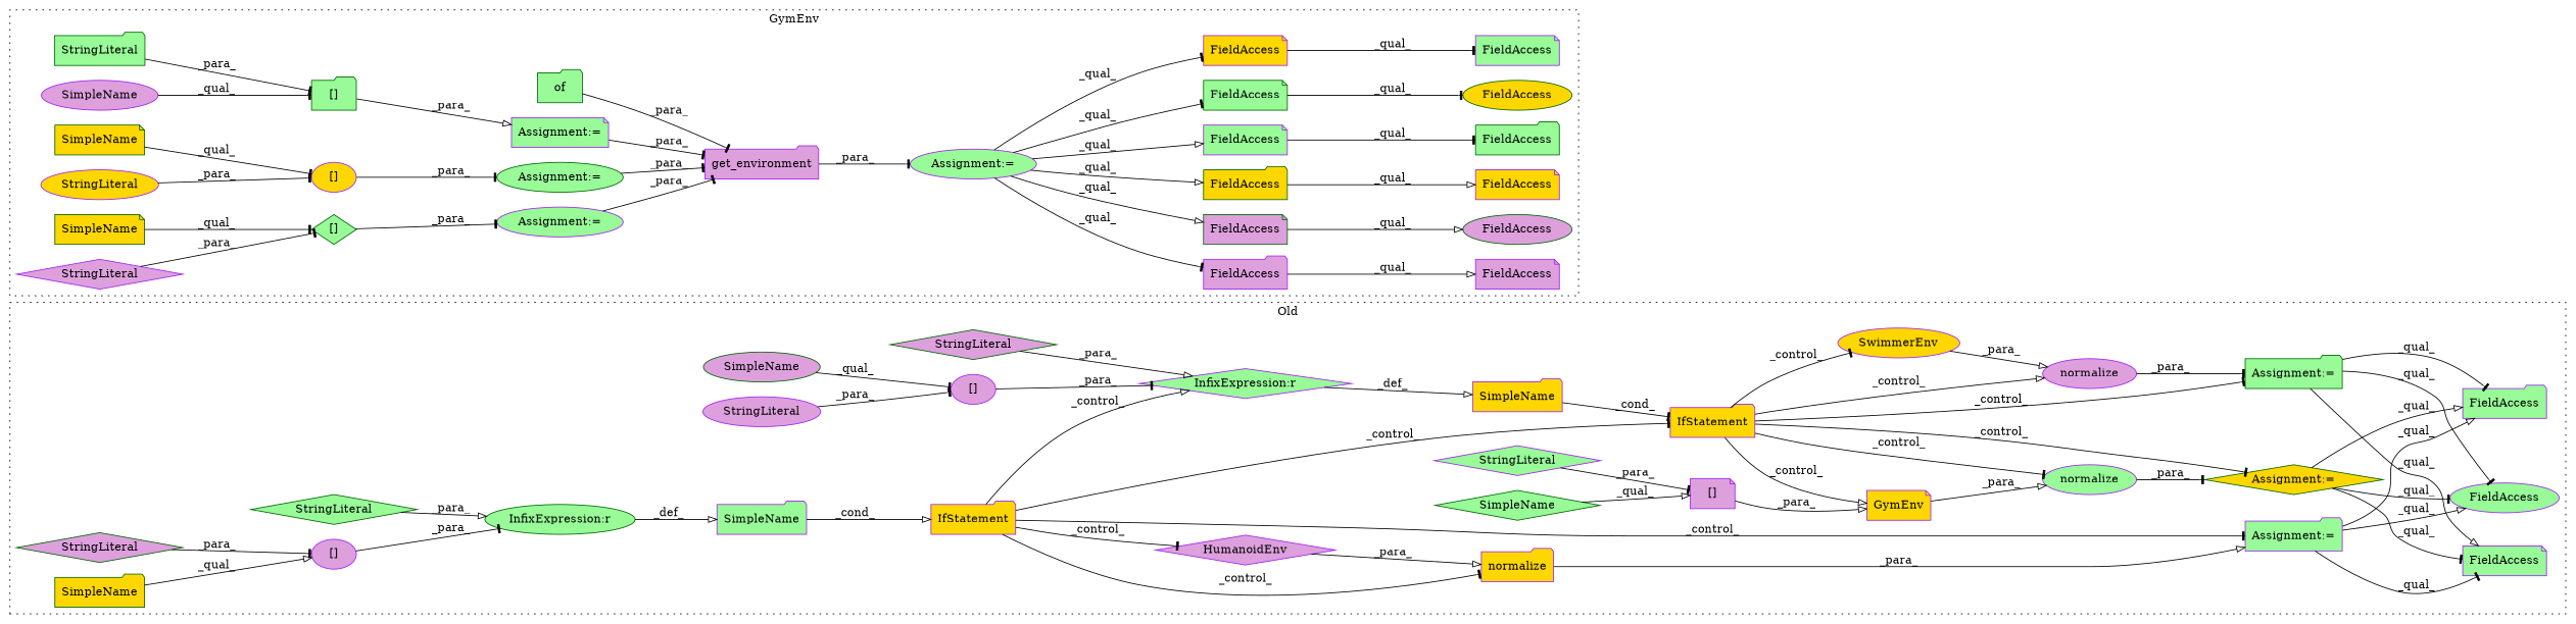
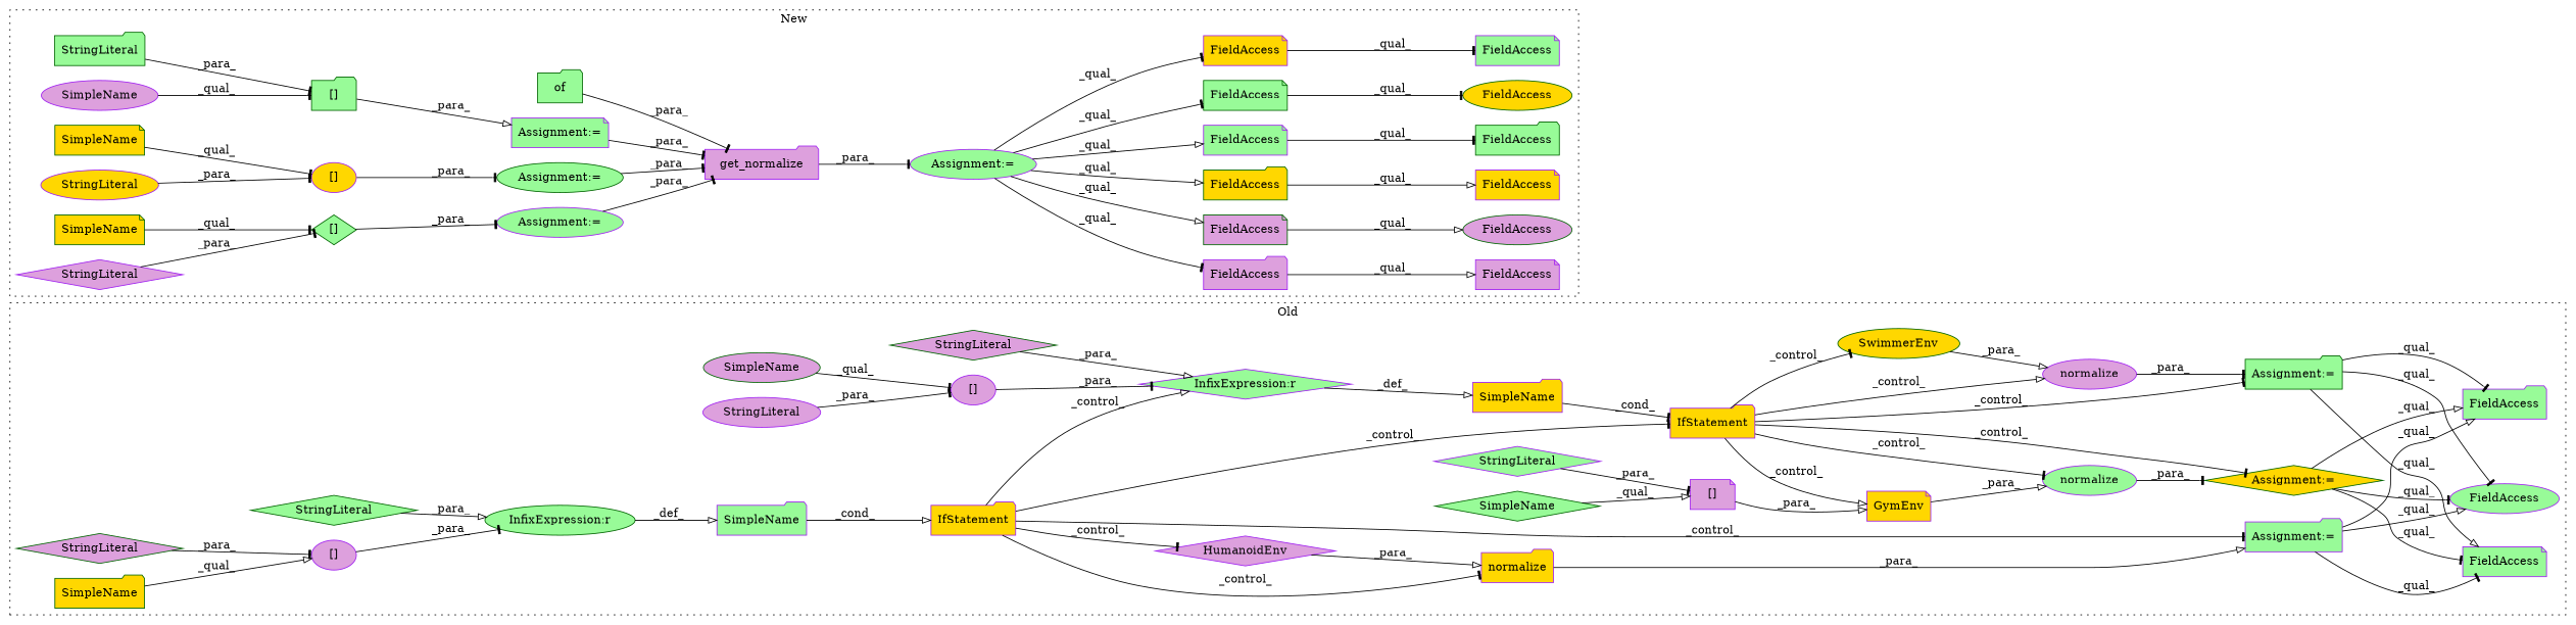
  digraph {
    rankdir=LR
    node [a=22 color=purple fillcolor=palegreen l=1 shape=ellipse style=filled]
    edge [arrowhead=tee]
    n1 [a=32 fillcolor=gold l="7,1" label=GymEnv s="2802,2828" shape=note]
    n2 [a=42 label=SimpleName shape=folder l=""]
-   n3 [a=32 fillcolor=gold l=12 label=SwimmerEnv s=2753]
+   n3 [a=32 color=darkgreen fillcolor=gold l=12 label=SwimmerEnv s=2753]
    n4 [a=2 fillcolor=plum l="8,1" label="[]" s="2809,2827" shape=note]
    n5 [a=42 fillcolor=gold label=SimpleName shape=folder l=""]
    n6 [a=45 l=10 label=StringLiteral s=2817 shape=diamond]
    n7 [a=27 l=4 label="InfixExpression:r" s=2710 shape=diamond]
    n8 [a=2 fillcolor=plum l="8,1" label="[]" s="2691,2709"]
    n9 [a=45 color=darkgreen fillcolor=plum l=15 label=StringLiteral s=2714 shape=diamond]
    n10 [a=45 fillcolor=plum l=10 label=StringLiteral s=2699]
    n11 [a=27 color=darkgreen l=4 label="InfixExpression:r" s=2611]
    n12 [a=2 fillcolor=plum l="8,1" label="[]" s="2592,2610"]
    n13 [a=45 color=darkgreen fillcolor=plum l=10 label=StringLiteral s=2600 shape=diamond]
    n14 [a=45 color=darkgreen l=16 label=StringLiteral s=2615 shape=diamond]
    n15 [a=32 fillcolor=plum l=13 label=HumanoidEnv s=2655 shape=diamond]
    n16 [l=8 label=FieldAccess s=3254 shape=folder]
    n17 [a=32 fillcolor=gold l="10,1" label=normalize s="2645,2668" shape=folder]
    n18 [a=25 fillcolor=gold l="4,2" label=IfStatement s="2687,2729" shape=folder]
    n19 [a=32 l="10,1" label=normalize s="2792,2829"]
    n20 [a=25 fillcolor=gold l="4,2" label=IfStatement s="2588,2631" shape=folder]
    n21 [a=32 fillcolor=plum l="10,1" label=normalize s="2743,2765"]
    n22 [a=7 color=darkgreen fillcolor=gold label="Assignment:=" s=2791 shape=diamond]
    n23 [a=7 label="Assignment:=" s=2644 shape=folder]
    n24 [a=7 color=darkgreen label="Assignment:=" s=2742 shape=folder]
    n25 [l=8 label=FieldAccess s=2894 shape=note]
    n26 [l=8 label=FieldAccess s=3191]
    n27 [a=42 color=darkgreen fillcolor=gold l=7 label=SimpleName s=2592 shape=folder]
    n28 [a=42 color=darkgreen l=7 label=SimpleName s=2809 shape=diamond]
    n29 [a=42 color=darkgreen fillcolor=plum l=7 label=SimpleName s=2691]
-   n30 [a=32 fillcolor=plum l="16,1" label=get_environment s="2341,2386" shape=folder]
+   n30 [a=32 fillcolor=plum l="16,1" label=get_normalize s="2341,2386" shape=folder]
    n31 [fillcolor=plum l=21 label=FieldAccess s=2784 shape=folder]
    n32 [color=darkgreen fillcolor=plum l=27 label=FieldAccess s=2889]
    n33 [fillcolor=gold l=22 label=FieldAccess s=2917 shape=note]
    n34 [color=darkgreen fillcolor=plum l=21 label=FieldAccess s=2889 shape=note]
    n35 [fillcolor=plum l=27 label=FieldAccess s=2784 shape=note]
    n36 [color=darkgreen fillcolor=gold l=16 label=FieldAccess s=2917 shape=folder]
    n37 [color=darkgreen l=27 label=FieldAccess s=2445 shape=folder]
    n38 [l=21 label=FieldAccess s=2445 shape=note]
    n39 [color=darkgreen fillcolor=gold l=22 label=FieldAccess s=2812]
    n40 [color=darkgreen l=16 label=FieldAccess s=2812 shape=note]
    n41 [l=22 label=FieldAccess s=2473 shape=note]
    n42 [fillcolor=gold l=16 label=FieldAccess s=2473 shape=note]
    n43 [a=32 color=darkgreen l=4 label=of s=2382 shape=folder]
    n44 [a=7 label="Assignment:=" s=2285 shape=note]
    n45 [a=2 color=darkgreen l="8,1" label="[]" s="2286,2300" shape=folder]
    n46 [a=2 color=darkgreen l="8,1" label="[]" s="2187,2205" shape=diamond]
    n47 [a=45 color=darkgreen l=6 label=StringLiteral s=2294 shape=folder]
    n48 [a=2 fillcolor=gold l="8,1" label="[]" s="2314,2330"]
    n49 [a=45 fillcolor=plum l=10 label=StringLiteral s=2195 shape=diamond]
    n50 [a=45 fillcolor=gold l=8 label=StringLiteral s=2322]
    n51 [a=7 label="Assignment:=" s=2340]
    n52 [a=7 color=darkgreen label="Assignment:=" s=2313]
    n53 [a=7 label="Assignment:=" s=2186]
    n54 [a=42 color=darkgreen fillcolor=gold l=7 label=SimpleName s=2314 shape=note]
    n55 [a=42 fillcolor=plum l=7 label=SimpleName s=2286]
    n56 [a=42 color=darkgreen fillcolor=gold l=7 label=SimpleName s=2187 shape=note]
    subgraph cluster_1 {
      label=Old
      style=dotted
      n1
      n2
      n3
      n4
      n5
      n6
      n7
      n8
      n9
      n10
      n11
      n12
      n13
      n14
      n15
      n16
      n17
      n18
      n19
      n20
      n21
      n22
      n23
      n24
      n25
      n26
      n27
      n28
      n29
    }
    subgraph cluster_2 {
-     label=GymEnv
+     label=New
      style=dotted
      n30
      n31
      n32
      n33
      n34
      n35
      n36
      n37
      n38
      n39
      n40
      n41
      n42
      n43
      n44
      n45
      n46
      n47
      n48
      n49
      n50
      n51
      n52
      n53
      n54
      n55
      n56
    }
    n1 -> n19 [arrowhead=onormal label=_para_]
    n2 -> n20 [arrowhead=onormal label=_cond_]
    n3 -> n21 [arrowhead=onormal label=_para_]
    n4 -> n1 [arrowhead=onormal label=_para_]
    n5 -> n18 [label=_cond_]
    n6 -> n4 [label=_para_]
    n7 -> n5 [arrowhead=onormal label=_def_]
    n8 -> n7 [label=_para_]
    n9 -> n7 [arrowhead=onormal label=_para_]
    n10 -> n8 [label=_para_]
    n11 -> n2 [arrowhead=onormal label=_def_]
    n12 -> n11 [label=_para_]
    n13 -> n12 [label=_para_]
    n14 -> n11 [arrowhead=onormal label=_para_]
    n15 -> n17 [arrowhead=onormal label=_para_]
    n17 -> n23 [arrowhead=onormal label=_para_]
    n18 -> n1 [arrowhead=onormal label=_control_]
    n18 -> n3 [label=_control_]
    n18 -> n19 [label=_control_]
    n18 -> n21 [arrowhead=onormal label=_control_]
    n18 -> n22 [label=_control_]
    n18 -> n24 [label=_control_]
    n19 -> n22 [label=_para_]
    n20 -> n7 [arrowhead=onormal label=_control_]
    n20 -> n15 [label=_control_]
    n20 -> n17 [label=_control_]
    n20 -> n18 [label=_control_]
    n20 -> n23 [label=_control_]
    n21 -> n24 [label=_para_]
    n22 -> n16 [arrowhead=onormal label=_qual_]
    n22 -> n25 [label=_qual_]
    n22 -> n26 [label=_qual_]
    n23 -> n16 [arrowhead=onormal label=_qual_]
    n23 -> n25 [label=_qual_]
    n23 -> n26 [arrowhead=onormal label=_qual_]
    n24 -> n16 [label=_qual_]
    n24 -> n25 [arrowhead=onormal label=_qual_]
    n24 -> n26 [label=_qual_]
    n27 -> n12 [arrowhead=onormal label=_qual_]
    n28 -> n4 [arrowhead=onormal label=_qual_]
    n29 -> n8 [label=_qual_]
    n30 -> n51 [label=_para_]
    n31 -> n35 [arrowhead=onormal label=_qual_]
    n34 -> n32 [arrowhead=onormal label=_qual_]
    n36 -> n33 [arrowhead=onormal label=_qual_]
    n38 -> n37 [label=_qual_]
    n40 -> n39 [label=_qual_]
    n42 -> n41 [label=_qual_]
    n43 -> n30 [label=_para_]
    n44 -> n30 [label=_para_]
    n45 -> n44 [arrowhead=onormal label=_para_]
    n46 -> n53 [label=_para_]
    n47 -> n45 [label=_para_]
    n48 -> n52 [label=_para_]
    n49 -> n46 [label=_para_]
    n50 -> n48 [label=_para_]
    n51 -> n31 [label=_qual_]
    n51 -> n34 [arrowhead=onormal label=_qual_]
    n51 -> n36 [arrowhead=onormal label=_qual_]
    n51 -> n38 [arrowhead=onormal label=_qual_]
    n51 -> n40 [label=_qual_]
    n51 -> n42 [label=_qual_]
    n52 -> n30 [label=_para_]
    n53 -> n30 [label=_para_]
    n54 -> n48 [label=_qual_]
    n55 -> n45 [label=_qual_]
    n56 -> n46 [label=_qual_]
  }
